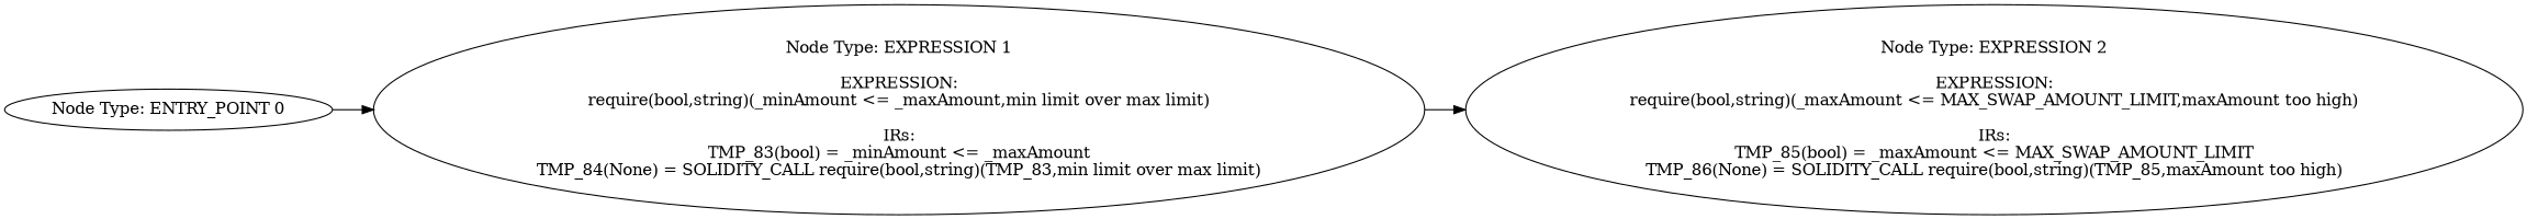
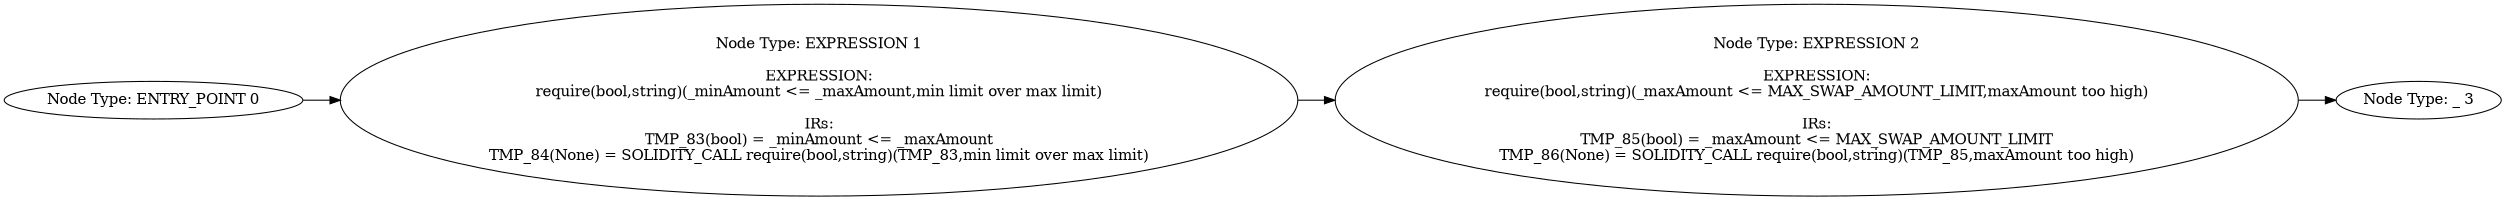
  digraph {
    rankdir=LR
    n1 [label="Node Type: ENTRY_POINT 0\n"]
    n2 [label="Node Type: EXPRESSION 1\n\nEXPRESSION:\nrequire(bool,string)(_minAmount <= _maxAmount,min limit over max limit)\n\nIRs:\nTMP_83(bool) = _minAmount <= _maxAmount\nTMP_84(None) = SOLIDITY_CALL require(bool,string)(TMP_83,min limit over max limit)"]
    n3 [label="Node Type: EXPRESSION 2\n\nEXPRESSION:\nrequire(bool,string)(_maxAmount <= MAX_SWAP_AMOUNT_LIMIT,maxAmount too high)\n\nIRs:\nTMP_85(bool) = _maxAmount <= MAX_SWAP_AMOUNT_LIMIT\nTMP_86(None) = SOLIDITY_CALL require(bool,string)(TMP_85,maxAmount too high)"]
+   n4 [label="Node Type: _ 3\n"]
    n1 -> n2
    n2 -> n3
+   n3 -> n4
  }
